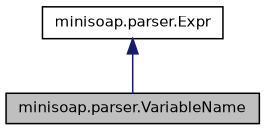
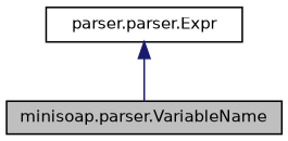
  digraph {
    node [color=black fontname=Helvetica fontsize=10 shape=record style=filled]
    n1 [fillcolor=grey75 fontcolor=black height=0.2 label="minisoap.parser.VariableName" width=0.4]
-   n2 [fillcolor=white height=0.2 label="minisoap.parser.Expr" width=0.4]
+   n2 [fillcolor=white height=0.2 label="parser.parser.Expr" width=0.4]
    n2 -> n1 [color=midnightblue dir=back fontname=Helvetica fontsize=10 labelfontname=Helvetica labelfontsize=10 style=solid]
  }
